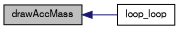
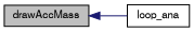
  digraph {
    rankdir=LR
    node [color=black fontname=FreeSans fontsize=10 shape=record]
    n1 [fillcolor=grey75 fontcolor=black height=0.2 label=drawAccMass style=filled width=0.4]
-   n2 [height=0.2 label=loop_loop width=0.4]
+   n2 [height=0.2 label=loop_ana width=0.4]
    n1 -> n2 [color=midnightblue dir=back fontname=FreeSans fontsize=10 labelfontname=FreeSans labelfontsize=10 style=solid]
  }
